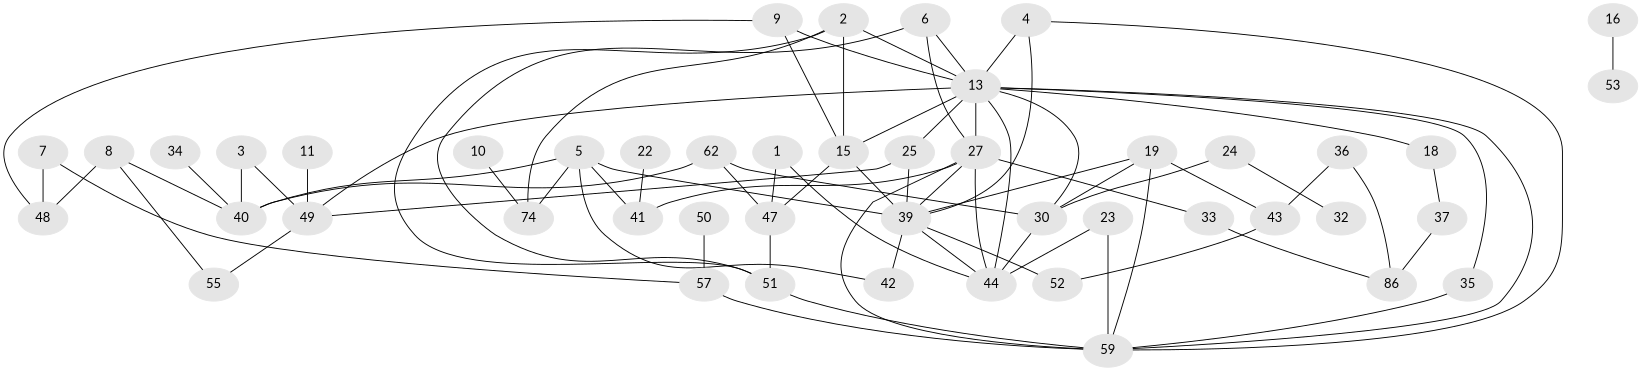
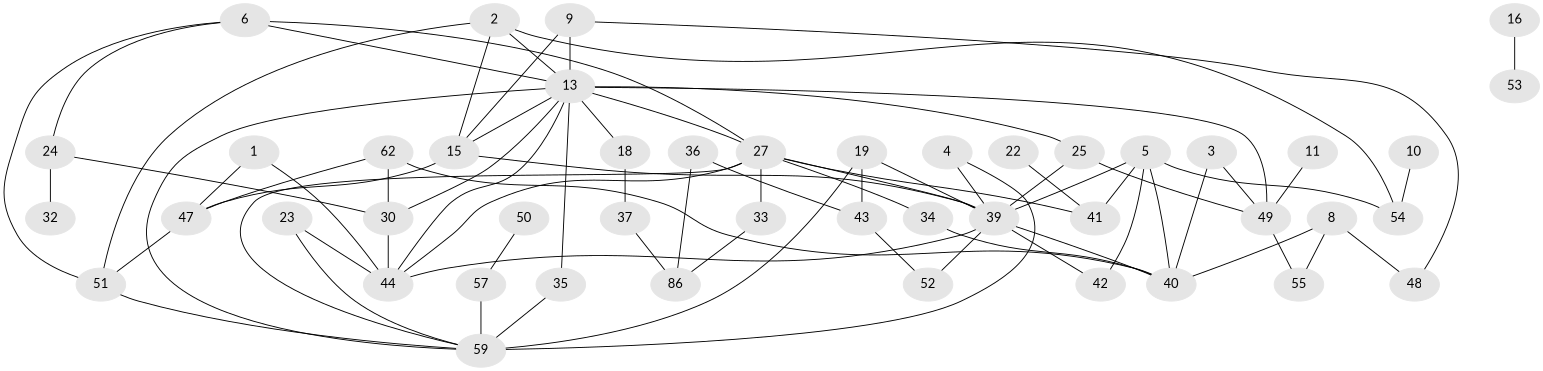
  graph {
    fontname=Lato
    node [color=gray90 fontname=Lato style=filled]
    edge [fontname=Lato weight=1.0]
    1
    44
    47
    51
    2
    13
    15
-   54 [label=74]
+   54
    49
    59
    27
    30
    18
    25
    35
    39
    3
    40
    55
    4
    42
    52
    5
    41
    6
    24
    32
    33
    34
-   7
    48
    57
    8
    9
    10
    11
    n37 [label=62]
    37
    16
    53
    19
    43
    22
    23
    n45 [label=86]
    36
    50
    1 -- 44
    1 -- 47
    47 -- 51 [weight=3.0]
    51 -- 59
    2 -- 51
    2 -- 13
    2 -- 15
    2 -- 54
    13 -- 44
    13 -- 15
    13 -- 49 [weight=2.0]
    13 -- 59
    13 -- 27
    13 -- 30
    13 -- 18
    13 -- 25
    13 -- 35
    15 -- 47
    15 -- 39
    49 -- 55
    27 -- 44
    27 -- 59
    27 -- 39
    27 -- 41 [weight=2.0]
    27 -- 33
+   27 -- 34
    30 -- 44 [weight=2.0]
    18 -- 37
    25 -- 49
    25 -- 39
    35 -- 59
    39 -- 44
+   39 -- 40
    39 -- 42
    39 -- 52
    3 -- 49
    3 -- 40
-   4 -- 13
    4 -- 59
    4 -- 39
    5 -- 54
    5 -- 39
    5 -- 40
    5 -- 42
    5 -- 41
    6 -- 51
    6 -- 13
    6 -- 27
+   6 -- 24
    24 -- 30
    24 -- 32
    33 -- n45
    34 -- 40
-   7 -- 48
-   7 -- 57
    57 -- 59 [weight=2.0]
    8 -- 40
    8 -- 55
    8 -- 48
    9 -- 13
    9 -- 15
    9 -- 48
    10 -- 54
    11 -- 49
    n37 -- 47
    n37 -- 30
    n37 -- 40
    37 -- n45
    16 -- 53
    19 -- 59
-   19 -- 30
    19 -- 39
    19 -- 43
    43 -- 52
    22 -- 41
    23 -- 44 [weight=2.0]
    23 -- 59
    36 -- 43
    36 -- n45
    50 -- 57
  }
